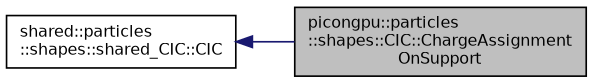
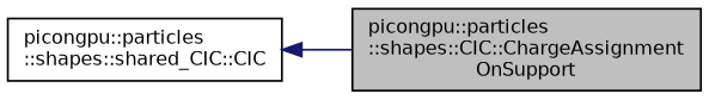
  digraph {
    rankdir=LR
    node [color=black fontname=Helvetica fontsize=10 shape=record style=filled]
    n1 [fillcolor=grey75 fontcolor=black height=0.2 label="picongpu::particles\l::shapes::CIC::ChargeAssignment\lOnSupport" width=0.4]
-   n2 [fillcolor=white height=0.2 label="shared::particles\l::shapes::shared_CIC::CIC" width=0.4]
+   n2 [fillcolor=white height=0.2 label="picongpu::particles\l::shapes::shared_CIC::CIC" width=0.4]
    n2 -> n1 [color=midnightblue dir=back fontname=Helvetica fontsize=10 labelfontname=Helvetica labelfontsize=10 style=solid]
  }
